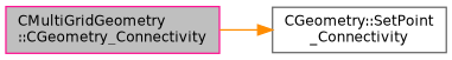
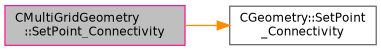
  digraph {
    rankdir=LR
    node [fontname=Helvetica fontsize=10 shape=record style=filled]
-   n1 [color=deeppink fillcolor=grey75 fontcolor=black height=0.2 label="CMultiGridGeometry\l::CGeometry_Connectivity" width=0.4]
+   n1 [color=deeppink fillcolor=grey75 fontcolor=black height=0.2 label="CMultiGridGeometry\l::SetPoint_Connectivity" width=0.4]
    n2 [color=gray40 fillcolor=white height=0.2 label="CGeometry::SetPoint\l_Connectivity" width=0.4]
    n1 -> n2 [color=darkorange fontname=Helvetica fontsize=10 labelfontname=Helvetica labelfontsize=10 style=solid]
  }
